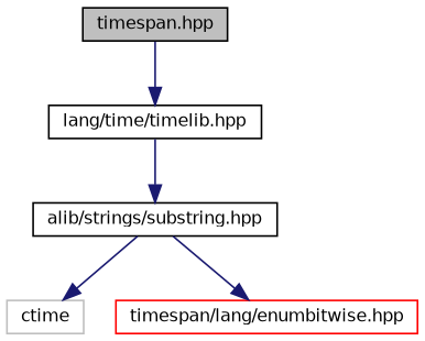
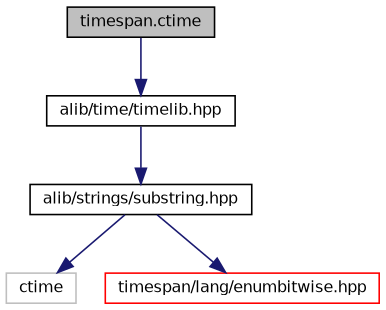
  digraph {
    node [color=black fillcolor=white fontname=Helvetica fontsize=10 shape=record style=filled]
    edge [color=midnightblue fontname=Helvetica fontsize=10 labelfontname=Helvetica labelfontsize=10 style=solid]
-   n1 [fillcolor=grey75 fontcolor=black height=0.2 label="timespan.hpp" width=0.4]
-   n2 [height=0.2 label="lang/time/timelib.hpp" width=0.4]
+   n1 [fillcolor=grey75 fontcolor=black height=0.2 label="timespan.ctime" width=0.4]
+   n2 [height=0.2 label="alib/time/timelib.hpp" width=0.4]
    n3 [height=0.2 label="alib/strings/substring.hpp" width=0.4]
    n4 [color=grey75 height=0.2 label=ctime width=0.4]
    n5 [color=red height=0.2 label="timespan/lang/enumbitwise.hpp" width=0.4]
    n1 -> n2
    n2 -> n3
    n3 -> n4
    n3 -> n5
  }
